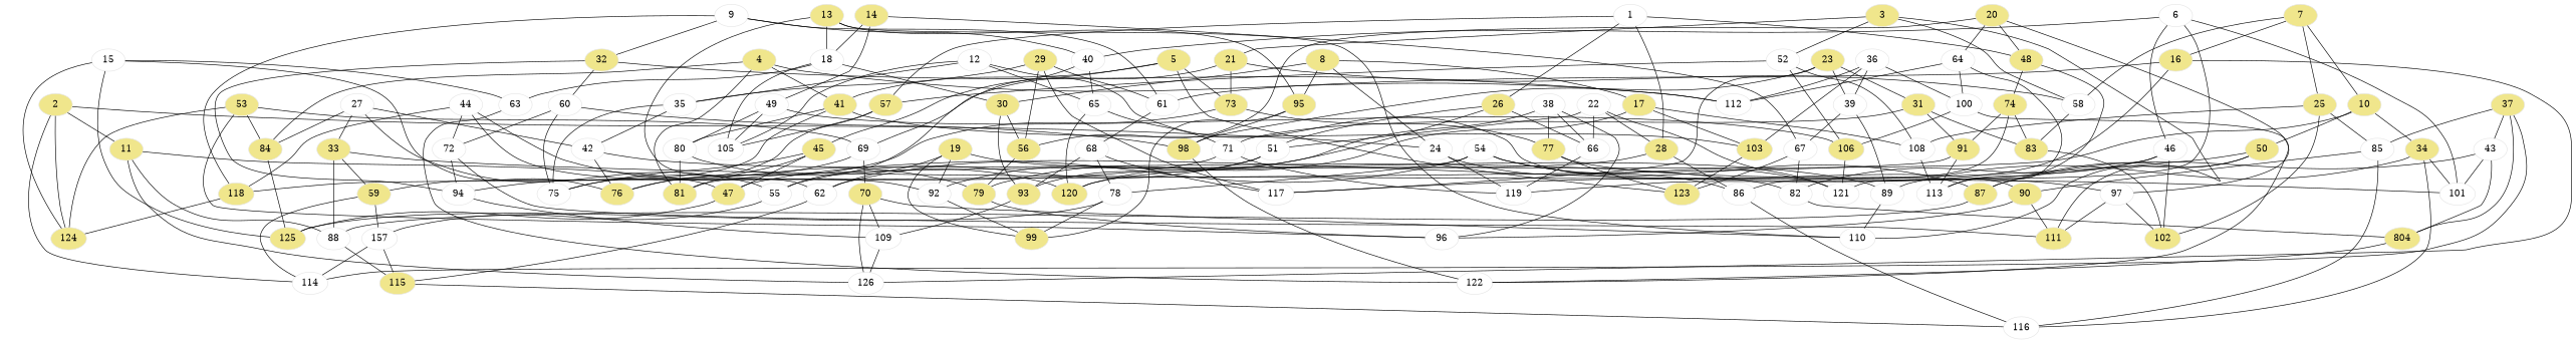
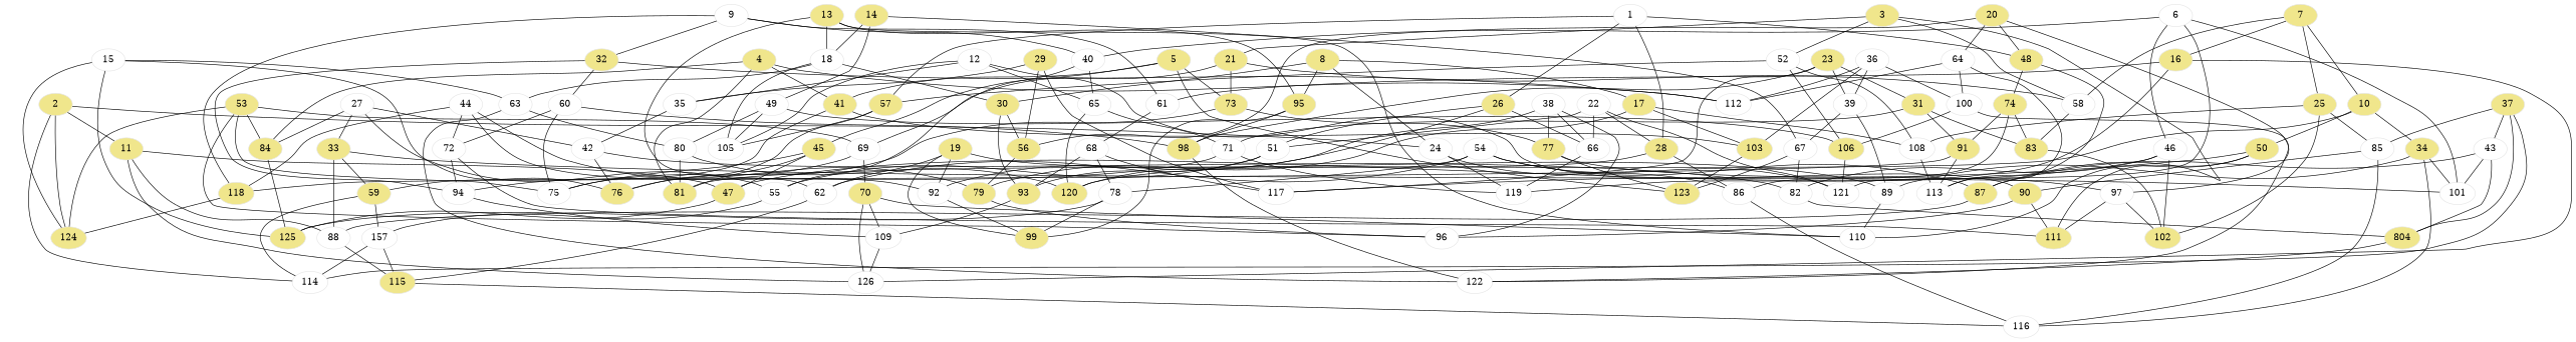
  graph {
    node [color=gray90 fillcolor=white style=filled]
    26 [fillcolor=khaki]
    1
    28 [fillcolor=khaki]
    48 [fillcolor=khaki]
    57 [fillcolor=khaki]
    51
    66
    120 [fillcolor=khaki]
    86
    74 [fillcolor=khaki]
    113
    105
    76 [fillcolor=khaki]
    2 [fillcolor=khaki]
    11 [fillcolor=khaki]
    24
    114
    124 [fillcolor=khaki]
    47 [fillcolor=khaki]
    88
    126
    119
    3 [fillcolor=khaki]
    21 [fillcolor=khaki]
    52
    58
    87 [fillcolor=khaki]
    73 [fillcolor=khaki]
    69
    108
    106 [fillcolor=khaki]
    83 [fillcolor=khaki]
    4 [fillcolor=khaki]
    41 [fillcolor=khaki]
    81 [fillcolor=khaki]
    84 [fillcolor=khaki]
    112
    103 [fillcolor=khaki]
    59 [fillcolor=khaki]
    125 [fillcolor=khaki]
    5 [fillcolor=khaki]
    45 [fillcolor=khaki]
    123 [fillcolor=khaki]
    75
    77 [fillcolor=khaki]
    6
    40
    46
    101
    121
    65
    55
    102 [fillcolor=khaki]
    82
    7 [fillcolor=khaki]
    10 [fillcolor=khaki]
    16 [fillcolor=khaki]
    25 [fillcolor=khaki]
    34 [fillcolor=khaki]
    50 [fillcolor=khaki]
    61
    85
    8 [fillcolor=khaki]
    17 [fillcolor=khaki]
    30 [fillcolor=khaki]
    95 [fillcolor=khaki]
    79 [fillcolor=khaki]
    56 [fillcolor=khaki]
    93 [fillcolor=khaki]
    99 [fillcolor=khaki]
    98 [fillcolor=khaki]
    9
    32 [fillcolor=khaki]
    118 [fillcolor=khaki]
    60
    94
    68
    89
    116
    110
    117
    111 [fillcolor=khaki]
    115 [fillcolor=khaki]
    12
    35
    90 [fillcolor=khaki]
    42
    71
    96
    13 [fillcolor=khaki]
    62
    18
    14 [fillcolor=khaki]
    49
    67
    63
    80
    15
    122
    19 [fillcolor=khaki]
    92
    20 [fillcolor=khaki]
    64
    97
    100
    70 [fillcolor=khaki]
    22
    23 [fillcolor=khaki]
    31 [fillcolor=khaki]
    39
    91 [fillcolor=khaki]
    27
    33 [fillcolor=khaki]
    n114 [label=157]
    29 [fillcolor=khaki]
    109
    72
    36
    37 [fillcolor=khaki]
    43
    n121 [fillcolor=khaki label=804]
    38
    44
    53 [fillcolor=khaki]
    54
    78
    26 -- 51
    26 -- 66
    26 -- 120
    1 -- 26
    1 -- 28
    1 -- 48
    1 -- 57
    28 -- 120
    28 -- 86
    48 -- 74
    48 -- 113
    57 -- 105
    57 -- 76
    51 -- 55
    51 -- 93
    66 -- 119
    86 -- 116
    74 -- 86
    74 -- 83
    74 -- 91
    2 -- 11
    2 -- 24
    2 -- 114
    2 -- 124
    11 -- 47
    11 -- 88
    11 -- 126
    24 -- 86
    24 -- 119
    47 -- 125
    88 -- 115
    3 -- 21
    3 -- 52
    3 -- 58
    3 -- 87
    21 -- 58
    21 -- 73
    21 -- 69
    52 -- 57
    52 -- 108
    52 -- 106
    58 -- 83
    87 -- 88
    73 -- 76
    73 -- 77
    69 -- 75
    69 -- 70
    108 -- 113
    106 -- 121
    83 -- 102
    4 -- 41
    4 -- 81
    4 -- 84
    4 -- 112
    41 -- 103
    41 -- 59
    84 -- 125
    103 -- 123
    59 -- 114
    59 -- n114
    5 -- 73
    5 -- 41
    5 -- 45
    5 -- 123
    45 -- 47
    45 -- 81
    45 -- 75
    77 -- 123
    77 -- 97
    6 -- 40
    6 -- 46
    6 -- 101
    6 -- 121
    40 -- 65
    40 -- 55
    46 -- 47
    46 -- 102
    46 -- 82
    65 -- 120
    65 -- 71
    55 -- n114
    82 -- n121
    7 -- 58
    7 -- 10
    7 -- 16
    7 -- 25
    10 -- 81
    10 -- 34
    10 -- 50
    16 -- 126
    16 -- 119
    16 -- 61
    25 -- 108
    25 -- 102
    25 -- 85
    34 -- 101
    34 -- 89
    34 -- 116
    50 -- 110
    50 -- 117
    50 -- 111
    61 -- 68
    85 -- 116
    85 -- 90
    8 -- 24
    8 -- 17
    8 -- 30
    8 -- 95
    17 -- 108
    17 -- 103
    17 -- 79
    30 -- 56
    30 -- 93
    95 -- 99
    95 -- 98
    79 -- 96
    56 -- 79
    93 -- 109
    98 -- 122
    9 -- 40
    9 -- 61
    9 -- 32
    9 -- 118
    32 -- 112
    32 -- 60
    32 -- 94
    118 -- 124
    60 -- 75
    60 -- 98
    60 -- 72
    94 -- 109
    68 -- 93
    68 -- 117
    68 -- 78
    89 -- 110
    115 -- 116
    12 -- 105
    12 -- 65
    12 -- 35
    12 -- 90
-   35 -- 75
+   53 -- 75
    35 -- 42
    90 -- 111
    90 -- 96
    42 -- 76
    42 -- 82
    71 -- 119
    71 -- 94
    13 -- 95
    13 -- 110
    13 -- 62
    13 -- 18
    62 -- 115
    18 -- 105
    18 -- 30
    18 -- 63
    14 -- 18
    14 -- 49
    14 -- 67
    49 -- 105
    49 -- 106
    49 -- 80
    67 -- 123
    67 -- 82
-   41 -- 80
+   63 -- 80
    63 -- 122
    80 -- 120
    80 -- 81
    15 -- 76
    15 -- 124
    15 -- 125
    15 -- 63
    19 -- 99
    19 -- 89
    19 -- 62
    19 -- 92
    92 -- 99
    20 -- 48
    20 -- 56
    20 -- 64
    20 -- 97
    64 -- 113
    64 -- 112
    64 -- 100
    97 -- 102
    97 -- 111
    100 -- 106
    100 -- 122
    70 -- 126
    70 -- 110
    70 -- 109
    22 -- 28
    22 -- 51
    22 -- 66
    22 -- 121
    23 -- 98
    23 -- 117
    23 -- 31
    23 -- 39
    31 -- 83
    31 -- 71
    31 -- 91
    39 -- 89
    39 -- 67
    91 -- 113
    91 -- 118
    27 -- 84
    27 -- 55
    27 -- 42
    27 -- 33
    33 -- 88
    33 -- 59
    33 -- 101
    n114 -- 114
    n114 -- 115
-   29 -- 61
    29 -- 56
    29 -- 117
    29 -- 35
    109 -- 126
    72 -- 94
    72 -- 111
    36 -- 112
    36 -- 103
    36 -- 100
    36 -- 39
    37 -- 114
    37 -- 85
    37 -- 43
    37 -- n121
    43 -- 87
    43 -- 101
    43 -- n121
    n121 -- 122
    38 -- 66
    38 -- 77
    38 -- 96
    38 -- 92
    44 -- 79
    44 -- 118
    44 -- 92
    44 -- 72
    53 -- 124
    53 -- 69
    53 -- 84
    53 -- 96
    54 -- 87
    54 -- 121
    54 -- 62
    54 -- 78
    78 -- 125
    78 -- 99
  }
